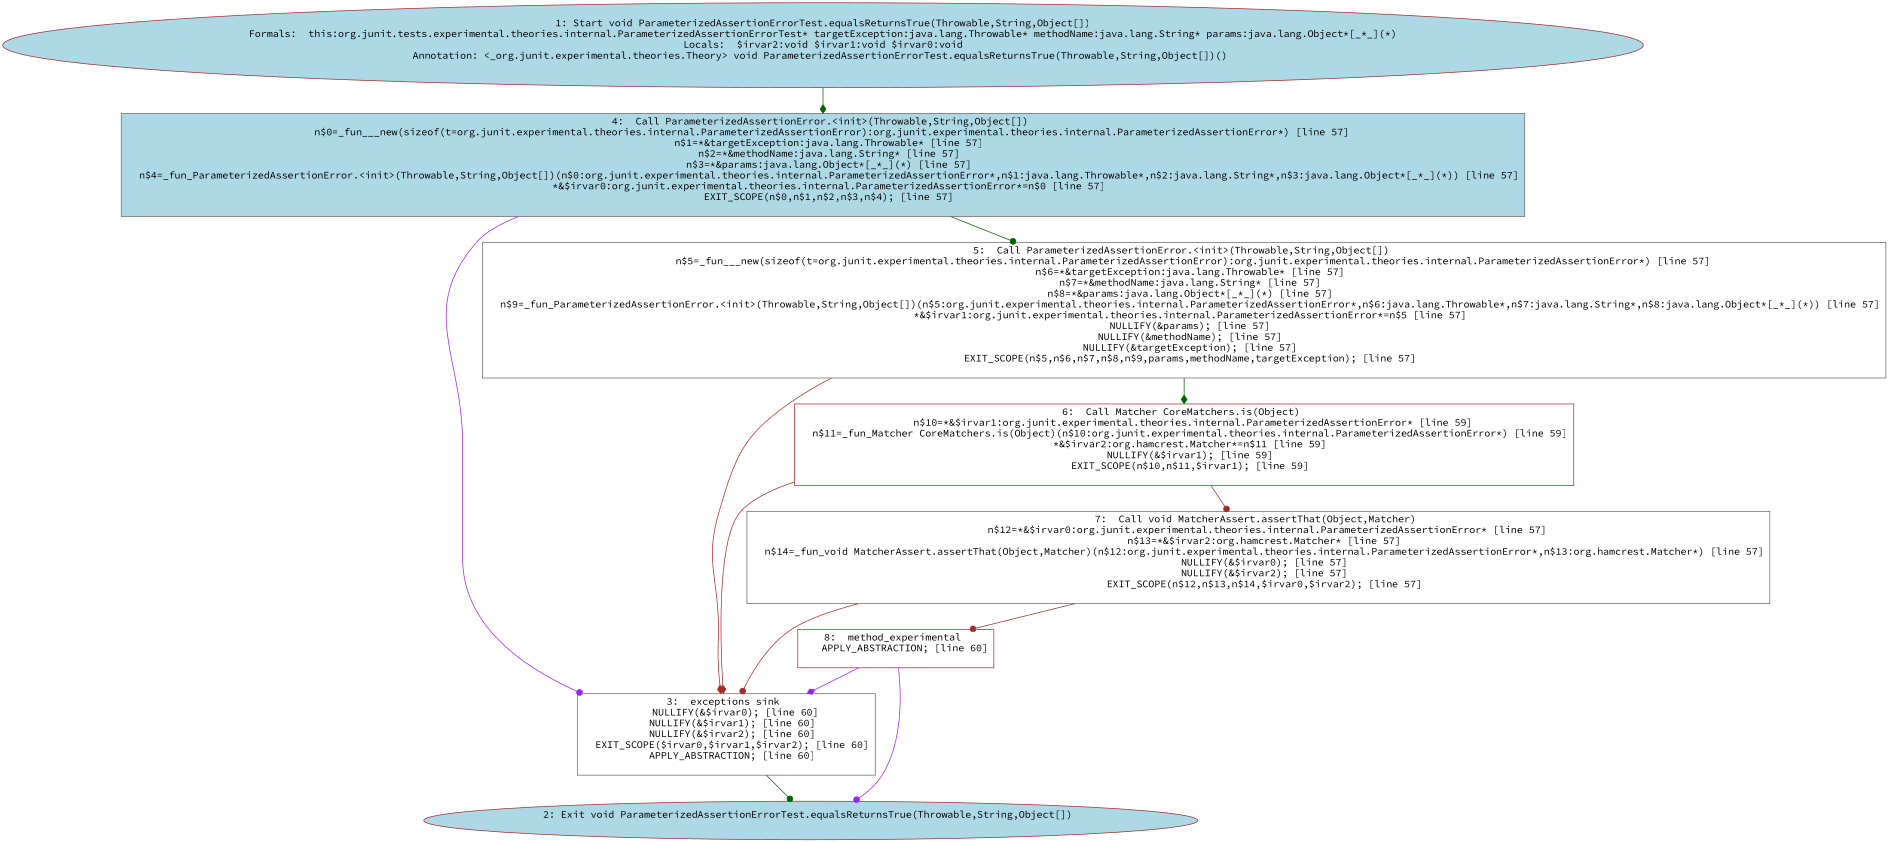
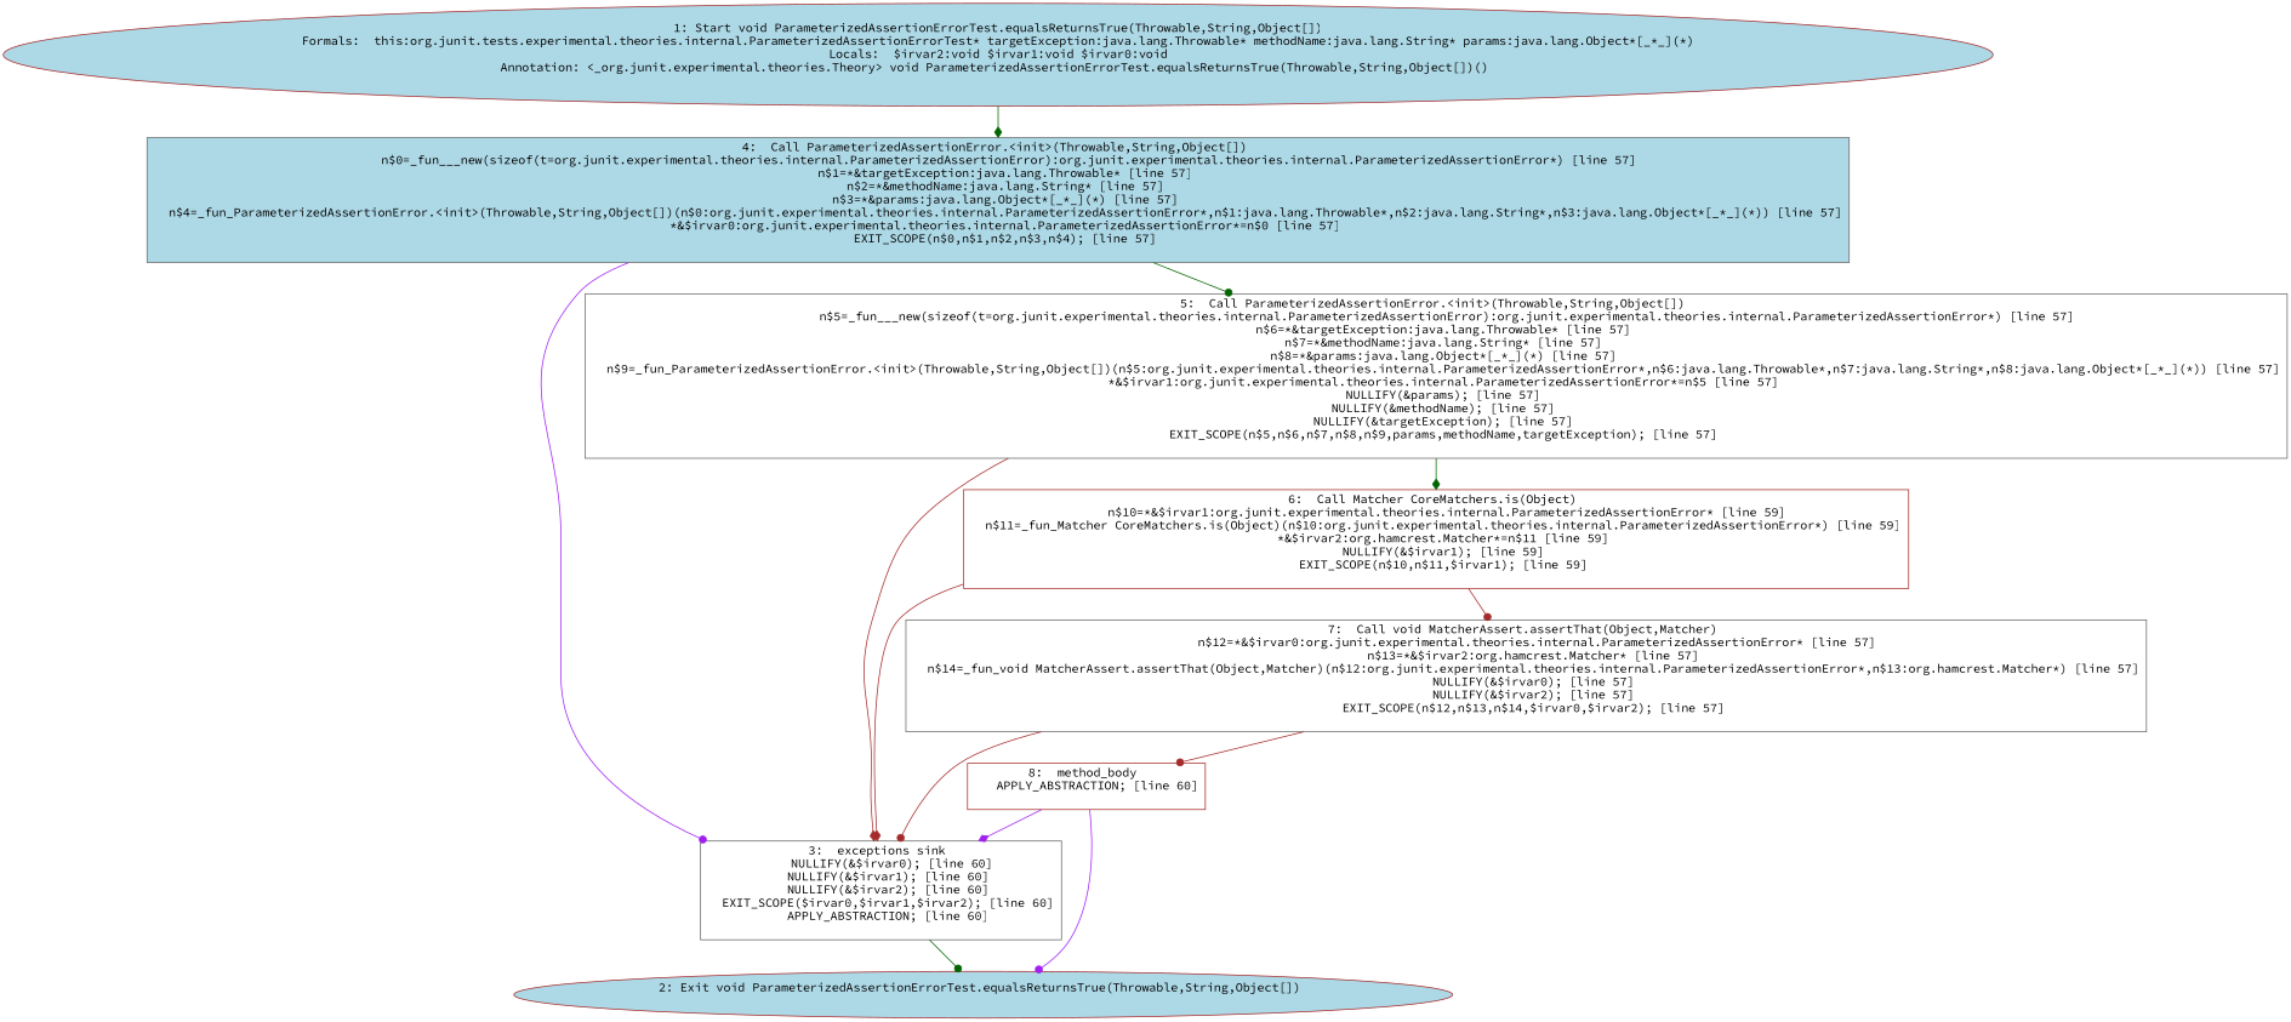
  digraph {
    fontname="Source Code Pro"
    node [color=brown style=filled fillcolor=white fontname="Source Code Pro" shape=box]
    edge [color=brown arrowhead=dot fontname="Source Code Pro"]
    n1 [label="1: Start void ParameterizedAssertionErrorTest.equalsReturnsTrue(Throwable,String,Object[])\nFormals:  this:org.junit.tests.experimental.theories.internal.ParameterizedAssertionErrorTest* targetException:java.lang.Throwable* methodName:java.lang.String* params:java.lang.Object*[_*_](*)\nLocals:  $irvar2:void $irvar1:void $irvar0:void\nAnnotation: <_org.junit.experimental.theories.Theory> void ParameterizedAssertionErrorTest.equalsReturnsTrue(Throwable,String,Object[])() \n  " fillcolor=lightblue shape=""]
    n2 [label="4:  Call ParameterizedAssertionError.<init>(Throwable,String,Object[]) \n   n$0=_fun___new(sizeof(t=org.junit.experimental.theories.internal.ParameterizedAssertionError):org.junit.experimental.theories.internal.ParameterizedAssertionError*) [line 57]\n  n$1=*&targetException:java.lang.Throwable* [line 57]\n  n$2=*&methodName:java.lang.String* [line 57]\n  n$3=*&params:java.lang.Object*[_*_](*) [line 57]\n  n$4=_fun_ParameterizedAssertionError.<init>(Throwable,String,Object[])(n$0:org.junit.experimental.theories.internal.ParameterizedAssertionError*,n$1:java.lang.Throwable*,n$2:java.lang.String*,n$3:java.lang.Object*[_*_](*)) [line 57]\n  *&$irvar0:org.junit.experimental.theories.internal.ParameterizedAssertionError*=n$0 [line 57]\n  EXIT_SCOPE(n$0,n$1,n$2,n$3,n$4); [line 57]\n " fillcolor=lightblue color=gray40]
    n3 [label="3:  exceptions sink \n   NULLIFY(&$irvar0); [line 60]\n  NULLIFY(&$irvar1); [line 60]\n  NULLIFY(&$irvar2); [line 60]\n  EXIT_SCOPE($irvar0,$irvar1,$irvar2); [line 60]\n  APPLY_ABSTRACTION; [line 60]\n " color=gray40]
    n4 [label="5:  Call ParameterizedAssertionError.<init>(Throwable,String,Object[]) \n   n$5=_fun___new(sizeof(t=org.junit.experimental.theories.internal.ParameterizedAssertionError):org.junit.experimental.theories.internal.ParameterizedAssertionError*) [line 57]\n  n$6=*&targetException:java.lang.Throwable* [line 57]\n  n$7=*&methodName:java.lang.String* [line 57]\n  n$8=*&params:java.lang.Object*[_*_](*) [line 57]\n  n$9=_fun_ParameterizedAssertionError.<init>(Throwable,String,Object[])(n$5:org.junit.experimental.theories.internal.ParameterizedAssertionError*,n$6:java.lang.Throwable*,n$7:java.lang.String*,n$8:java.lang.Object*[_*_](*)) [line 57]\n  *&$irvar1:org.junit.experimental.theories.internal.ParameterizedAssertionError*=n$5 [line 57]\n  NULLIFY(&params); [line 57]\n  NULLIFY(&methodName); [line 57]\n  NULLIFY(&targetException); [line 57]\n  EXIT_SCOPE(n$5,n$6,n$7,n$8,n$9,params,methodName,targetException); [line 57]\n " color=gray40]
    n5 [label="2: Exit void ParameterizedAssertionErrorTest.equalsReturnsTrue(Throwable,String,Object[]) \n  " fillcolor=lightblue shape=""]
    n6 [label="6:  Call Matcher CoreMatchers.is(Object) \n   n$10=*&$irvar1:org.junit.experimental.theories.internal.ParameterizedAssertionError* [line 59]\n  n$11=_fun_Matcher CoreMatchers.is(Object)(n$10:org.junit.experimental.theories.internal.ParameterizedAssertionError*) [line 59]\n  *&$irvar2:org.hamcrest.Matcher*=n$11 [line 59]\n  NULLIFY(&$irvar1); [line 59]\n  EXIT_SCOPE(n$10,n$11,$irvar1); [line 59]\n "]
    n7 [label="7:  Call void MatcherAssert.assertThat(Object,Matcher) \n   n$12=*&$irvar0:org.junit.experimental.theories.internal.ParameterizedAssertionError* [line 57]\n  n$13=*&$irvar2:org.hamcrest.Matcher* [line 57]\n  n$14=_fun_void MatcherAssert.assertThat(Object,Matcher)(n$12:org.junit.experimental.theories.internal.ParameterizedAssertionError*,n$13:org.hamcrest.Matcher*) [line 57]\n  NULLIFY(&$irvar0); [line 57]\n  NULLIFY(&$irvar2); [line 57]\n  EXIT_SCOPE(n$12,n$13,n$14,$irvar0,$irvar2); [line 57]\n " color=gray40]
-   n8 [label="8:  method_experimental \n   APPLY_ABSTRACTION; [line 60]\n "]
+   n8 [label="8:  method_body \n   APPLY_ABSTRACTION; [line 60]\n "]
    n1 -> n2 [color=darkgreen arrowhead=diamond]
    n2 -> n3 [color=purple]
    n2 -> n4 [color=darkgreen]
    n3 -> n5 [color=darkgreen]
    n4 -> n3 [arrowhead=diamond]
    n4 -> n6 [color=darkgreen arrowhead=diamond]
    n6 -> n3 [arrowhead=diamond]
    n6 -> n7
    n7 -> n3
    n7 -> n8
    n8 -> n3 [color=purple arrowhead=diamond]
    n8 -> n5 [color=purple]
  }
